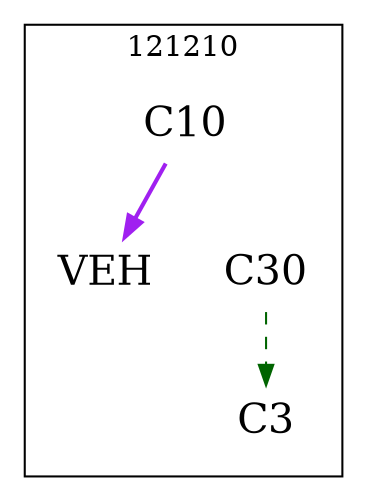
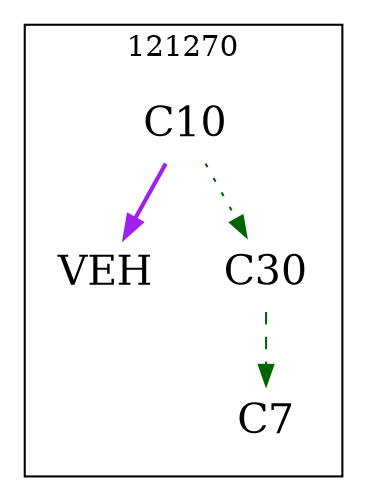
  strict digraph {
    node [fontsize=20 shape=plaintext]
    edge [color=darkgreen]
    n1 [label=VEH]
-   n2 [label=C3]
+   n2 [label=C7]
    n3 [label=C10]
    n4 [label=C30]
    subgraph cluster_1 {
-     label=121210
+     label=121270
      labeldoc=t
      n1
      n2
      n3
      n4
    }
    n3 -> n1 [color=purple style=bold]
+   n3 -> n4 [style=dotted]
    n4 -> n2 [style=dashed]
  }
